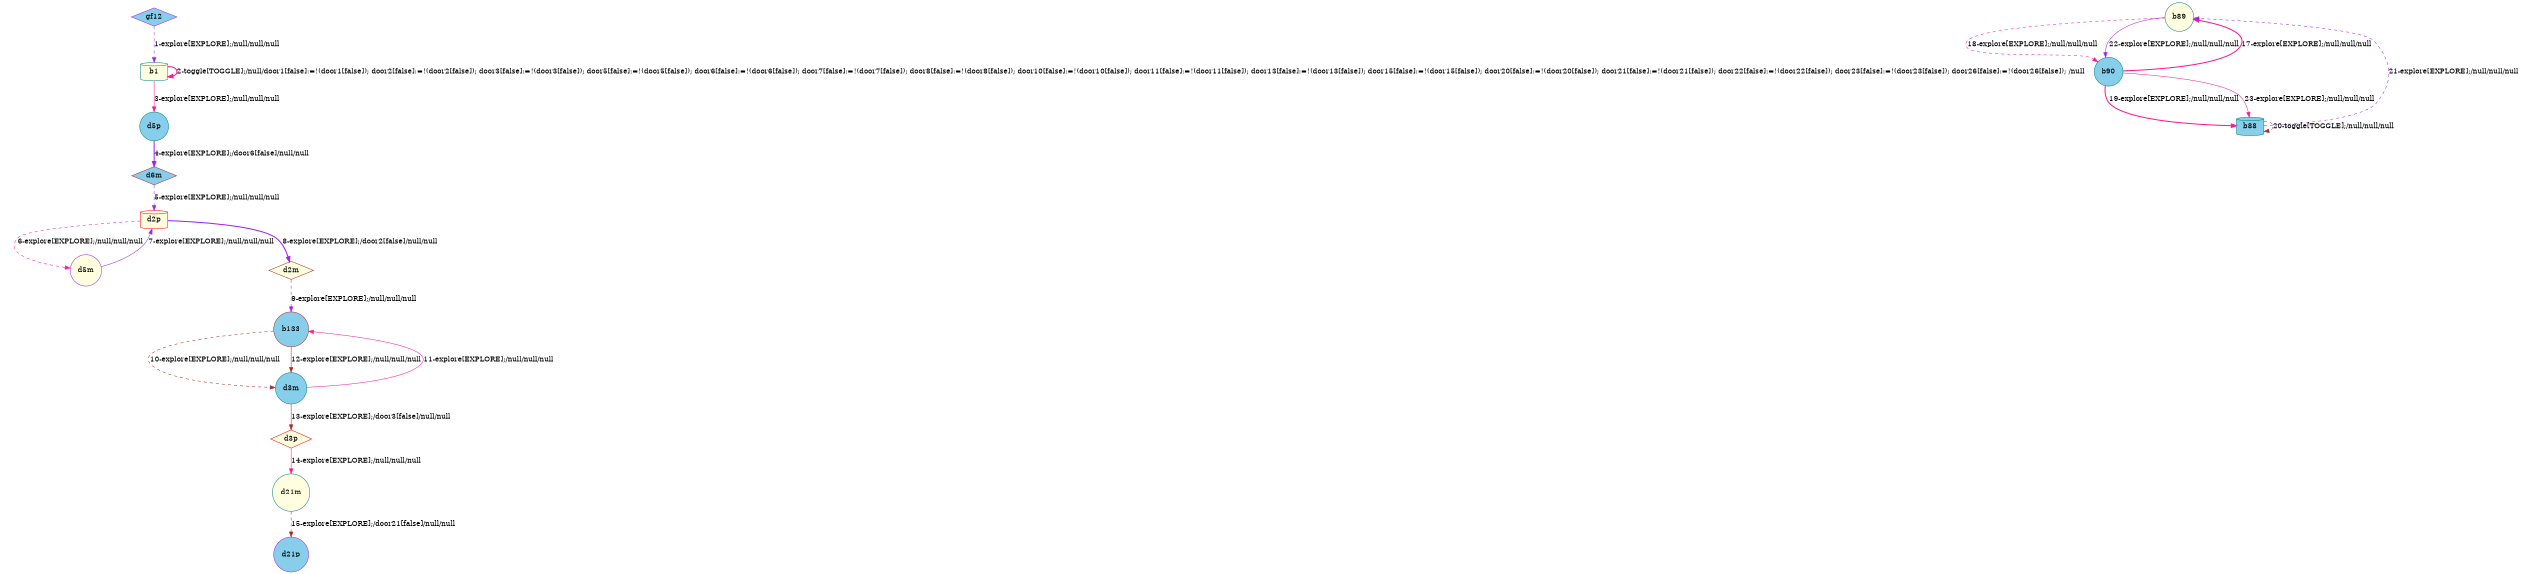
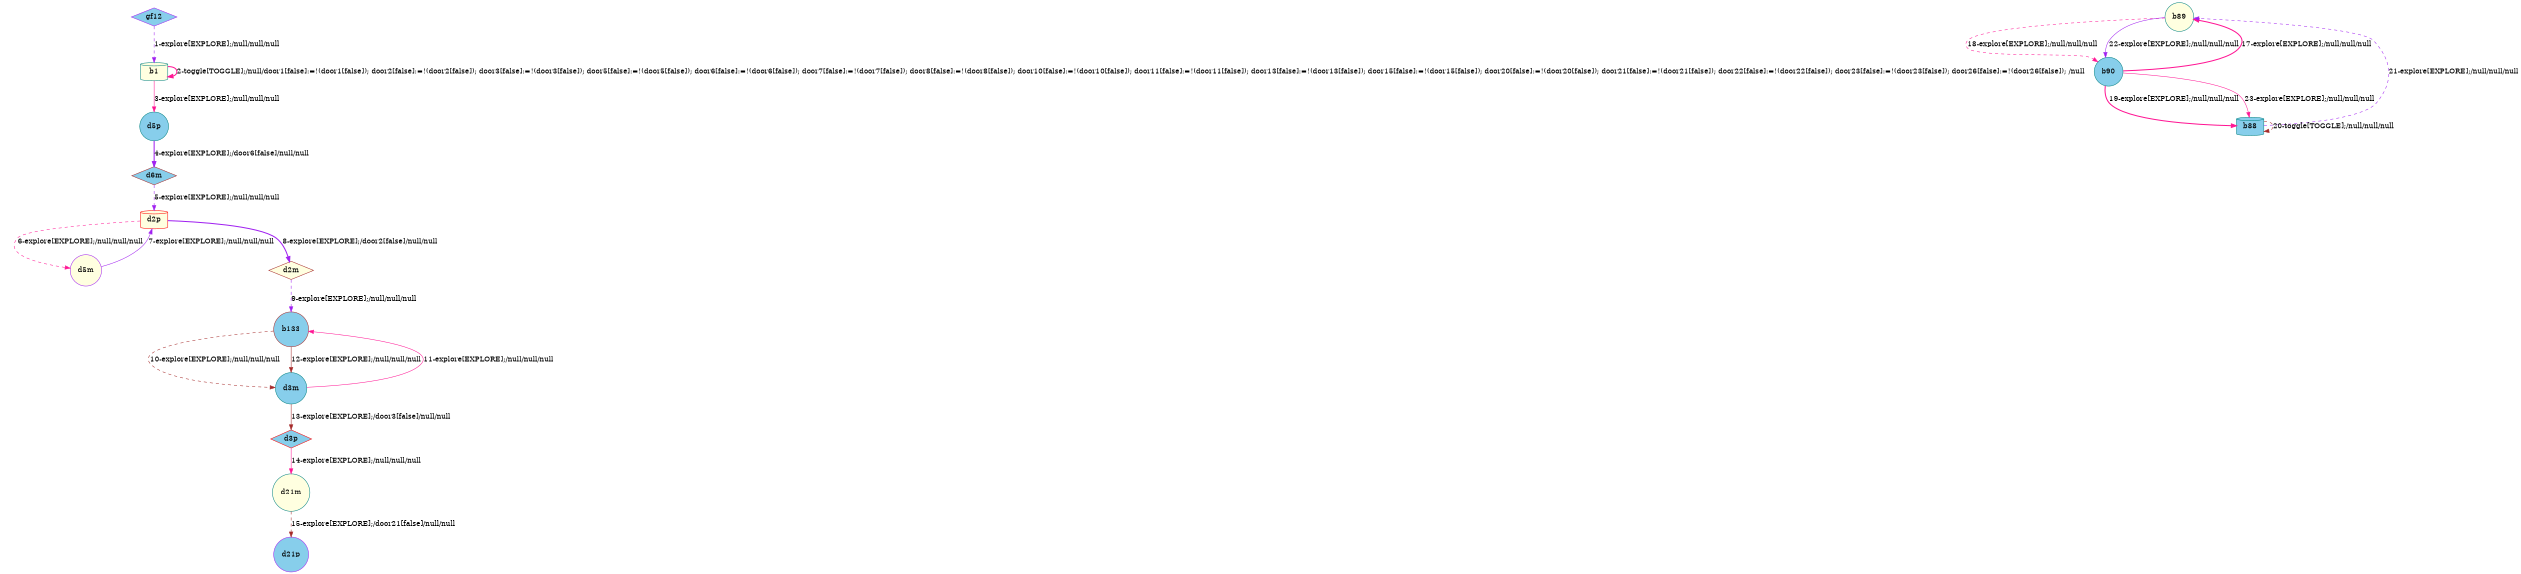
  digraph {
    node [color=teal fillcolor=skyblue shape=circle style=filled]
    edge [color=deeppink style=dashed]
    gf12 [color=purple shape=diamond]
    b1 [fillcolor=lightyellow shape=cylinder]
    n3 [label=d5p]
    d6m [color=brown shape=diamond]
    d2p [color=red fillcolor=lightyellow shape=cylinder]
    d5m [color=purple fillcolor=lightyellow]
    d2m [color=brown fillcolor=lightyellow shape=diamond]
    b133 [color=brown]
    d3m
-   d3p [color=red fillcolor=lightyellow shape=diamond]
+   d3p [color=red shape=diamond]
    d21m [fillcolor=lightyellow]
    d21p [color=purple]
    b89 [fillcolor=lightyellow]
    b90
    b88 [shape=cylinder]
    gf12 -> b1 [color=purple label="1-explore[EXPLORE];/null/null/null"]
    b1 -> b1 [label="2-toggle[TOGGLE];/null/door1[false]:=!(door1[false]); door2[false]:=!(door2[false]); door3[false]:=!(door3[false]); door5[false]:=!(door5[false]); door6[false]:=!(door6[false]); door7[false]:=!(door7[false]); door8[false]:=!(door8[false]); door10[false]:=!(door10[false]); door11[false]:=!(door11[false]); door13[false]:=!(door13[false]); door15[false]:=!(door15[false]); door20[false]:=!(door20[false]); door21[false]:=!(door21[false]); door22[false]:=!(door22[false]); door23[false]:=!(door23[false]); door26[false]:=!(door26[false]); /null" style=bold]
    b1 -> n3 [label="3-explore[EXPLORE];/null/null/null" style=solid]
    n3 -> d6m [color=purple label="4-explore[EXPLORE];/door6[false]/null/null" style=bold]
    d6m -> d2p [color=purple label="5-explore[EXPLORE];/null/null/null"]
    d2p -> d5m [label="6-explore[EXPLORE];/null/null/null"]
    d2p -> d2m [color=purple label="8-explore[EXPLORE];/door2[false]/null/null" style=bold]
    d5m -> d2p [color=purple label="7-explore[EXPLORE];/null/null/null" style=solid]
    d2m -> b133 [color=purple label="9-explore[EXPLORE];/null/null/null"]
    b133 -> d3m [color=brown label="10-explore[EXPLORE];/null/null/null"]
    b133 -> d3m [color=brown label="12-explore[EXPLORE];/null/null/null" style=solid]
    d3m -> b133 [label="11-explore[EXPLORE];/null/null/null" style=solid]
    d3m -> d3p [color=brown label="13-explore[EXPLORE];/door3[false]/null/null" style=solid]
    d3p -> d21m [label="14-explore[EXPLORE];/null/null/null" style=solid]
    d21m -> d21p [color=brown label="15-explore[EXPLORE];/door21[false]/null/null"]
    b89 -> b90 [label="18-explore[EXPLORE];/null/null/null"]
    b89 -> b90 [color=purple label="22-explore[EXPLORE];/null/null/null" style=solid]
    b90 -> b89 [label="17-explore[EXPLORE];/null/null/null" style=bold]
    b90 -> b88 [label="19-explore[EXPLORE];/null/null/null" style=bold]
    b90 -> b88 [label="23-explore[EXPLORE];/null/null/null" style=solid]
    b88 -> b89 [color=purple label="21-explore[EXPLORE];/null/null/null"]
    b88 -> b88 [color=brown label="20-toggle[TOGGLE];/null/null/null"]
  }
